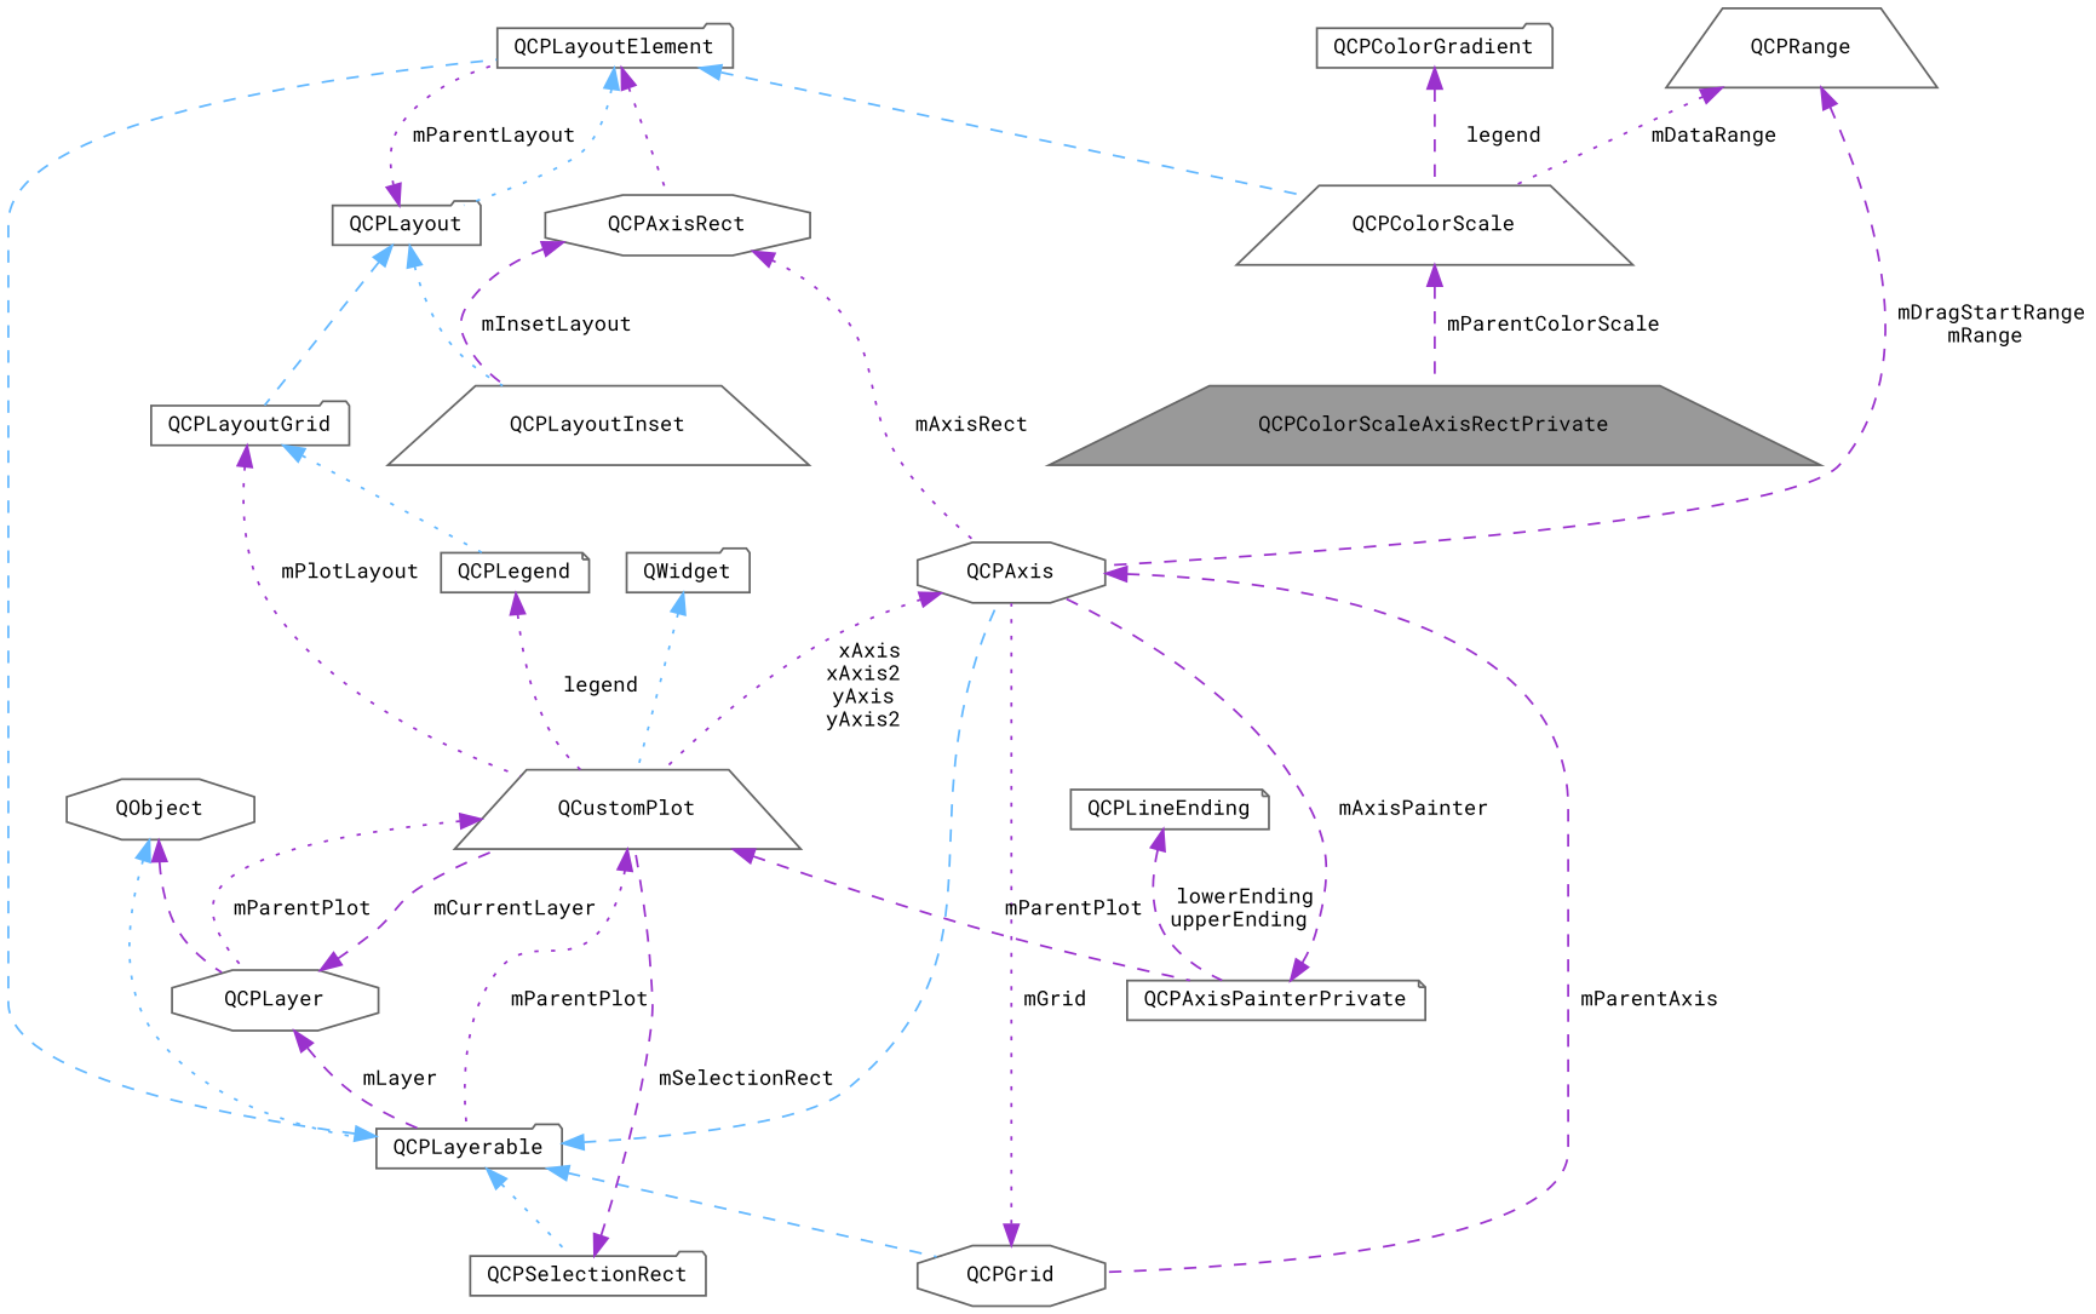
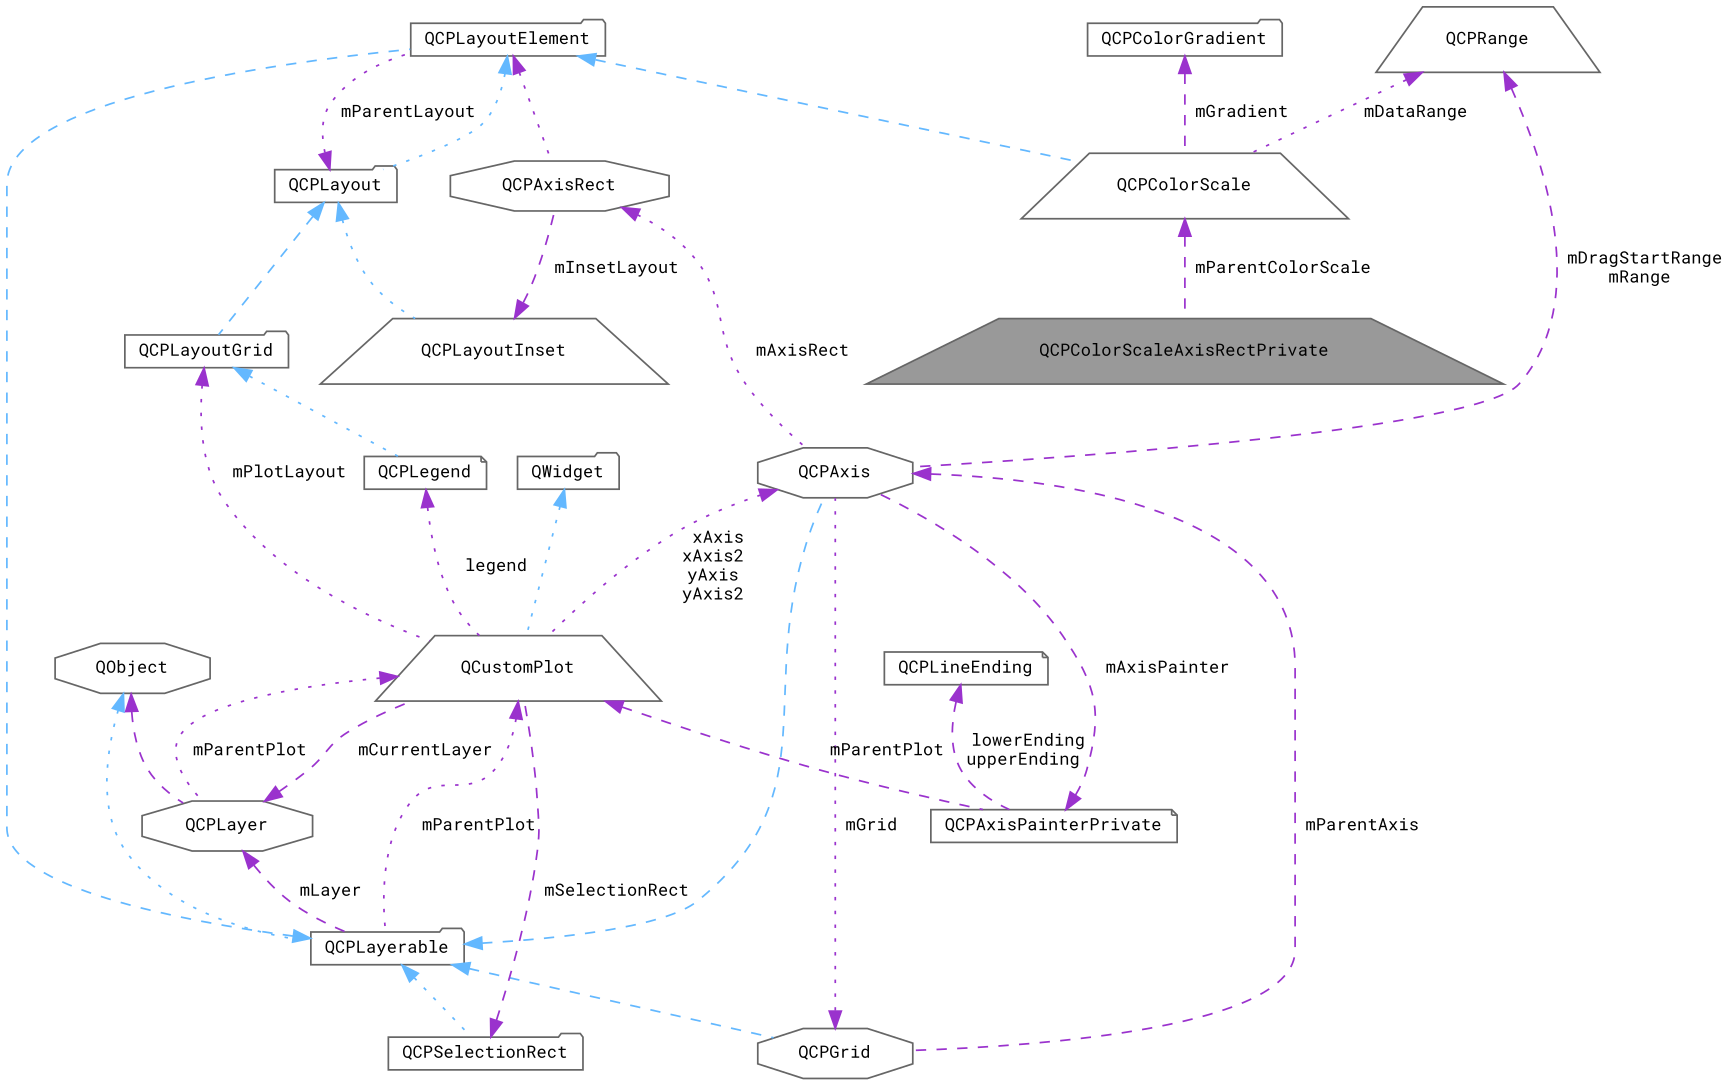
  digraph {
    fontname="Roboto Mono"
    node [color=gray40 fillcolor=white fontname="Roboto Mono" fontsize=10 shape=folder style=filled]
    edge [color=darkorchid3 dir=back fontname="Roboto Mono" fontsize=10 labelfontname=Helvetica labelfontsize=10 style=dashed]
    n1 [fillcolor=grey60 fontcolor=black height=0.2 label=QCPColorScaleAxisRectPrivate shape=trapezium width=0.4]
    n2 [height=0.2 label=QCPAxisRect shape=octagon width=0.4]
    n3 [height=0.2 label=QCPAxis shape=octagon width=0.4]
    n4 [height=0.2 label=QCPGrid shape=octagon width=0.4]
    n5 [height=0.2 label=QCustomPlot shape=trapezium width=0.4]
    n6 [height=0.2 label=QCPLayoutElement width=0.4]
    n7 [height=0.2 label=QCPLayout width=0.4]
    n8 [height=0.2 label=QCPColorScale shape=trapezium width=0.4]
    n9 [height=0.2 label=QCPLayoutGrid width=0.4]
    n10 [height=0.2 label=QCPLayoutInset shape=trapezium width=0.4]
    n11 [height=0.2 label=QCPLayerable width=0.4]
    n12 [height=0.2 label=QCPSelectionRect width=0.4]
    n13 [height=0.2 label=QObject shape=octagon width=0.4]
    n14 [height=0.2 label=QCPLayer shape=octagon width=0.4]
    n15 [height=0.2 label=QCPAxisPainterPrivate shape=note width=0.4]
    n16 [height=0.2 label=QWidget width=0.4]
    n17 [height=0.2 label=QCPRange shape=trapezium width=0.4]
    n18 [height=0.2 label=QCPLineEnding shape=note width=0.4]
    n19 [height=0.2 label=QCPLegend shape=note width=0.4]
    n20 [height=0.2 label=QCPColorGradient width=0.4]
    n2 -> n3 [label=" mAxisRect" style=dotted]
    n3 -> n4 [label=" mParentAxis"]
    n3 -> n5 [label=" xAxis\nxAxis2\nyAxis\nyAxis2" style=dotted]
    n4 -> n3 [label=" mGrid" style=dotted]
    n5 -> n11 [label=" mParentPlot" style=dotted]
    n5 -> n14 [label=" mParentPlot" style=dotted]
    n5 -> n15 [label=" mParentPlot"]
    n6 -> n2 [style=dotted]
    n6 -> n7 [color=steelblue1 style=dotted]
    n6 -> n8 [color=steelblue1]
    n7 -> n6 [label=" mParentLayout" style=dotted]
    n7 -> n9 [color=steelblue1]
    n7 -> n10 [color=steelblue1 style=dotted]
    n8 -> n1 [label=" mParentColorScale"]
    n9 -> n5 [label=" mPlotLayout" style=dotted]
    n9 -> n19 [color=steelblue1 style=dotted]
-   n2 -> n10 [label=" mInsetLayout"]
+   n10 -> n2 [label=" mInsetLayout"]
    n11 -> n3 [color=steelblue1]
    n11 -> n4 [color=steelblue1]
    n11 -> n6 [color=steelblue1]
    n11 -> n12 [color=steelblue1 style=dotted]
    n12 -> n5 [label=" mSelectionRect"]
    n13 -> n11 [color=steelblue1 style=dotted]
    n13 -> n14
    n14 -> n5 [label=" mCurrentLayer"]
    n14 -> n11 [label=" mLayer"]
    n15 -> n3 [label=" mAxisPainter"]
    n16 -> n5 [color=steelblue1 style=dotted]
    n17 -> n3 [label=" mDragStartRange\nmRange"]
    n17 -> n8 [label=" mDataRange" style=dotted]
    n18 -> n15 [label=" lowerEnding\nupperEnding"]
    n19 -> n5 [label=" legend" style=dotted]
-   n20 -> n8 [label=" legend"]
+   n20 -> n8 [label=" mGradient"]
  }
